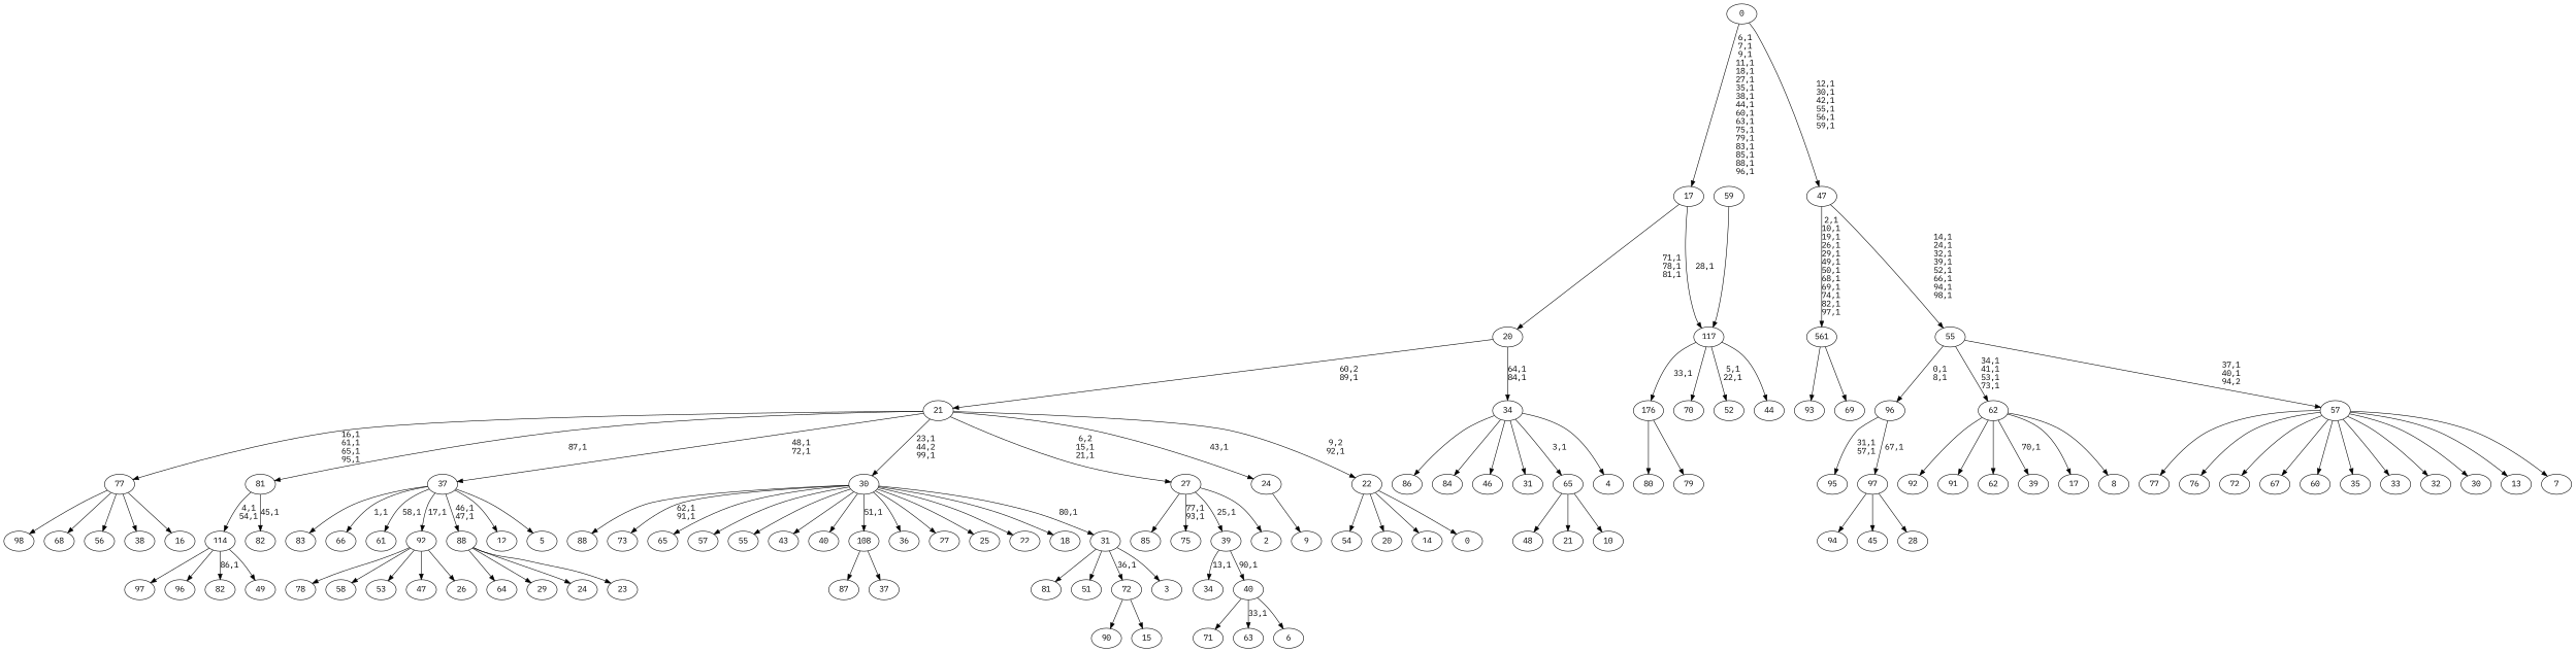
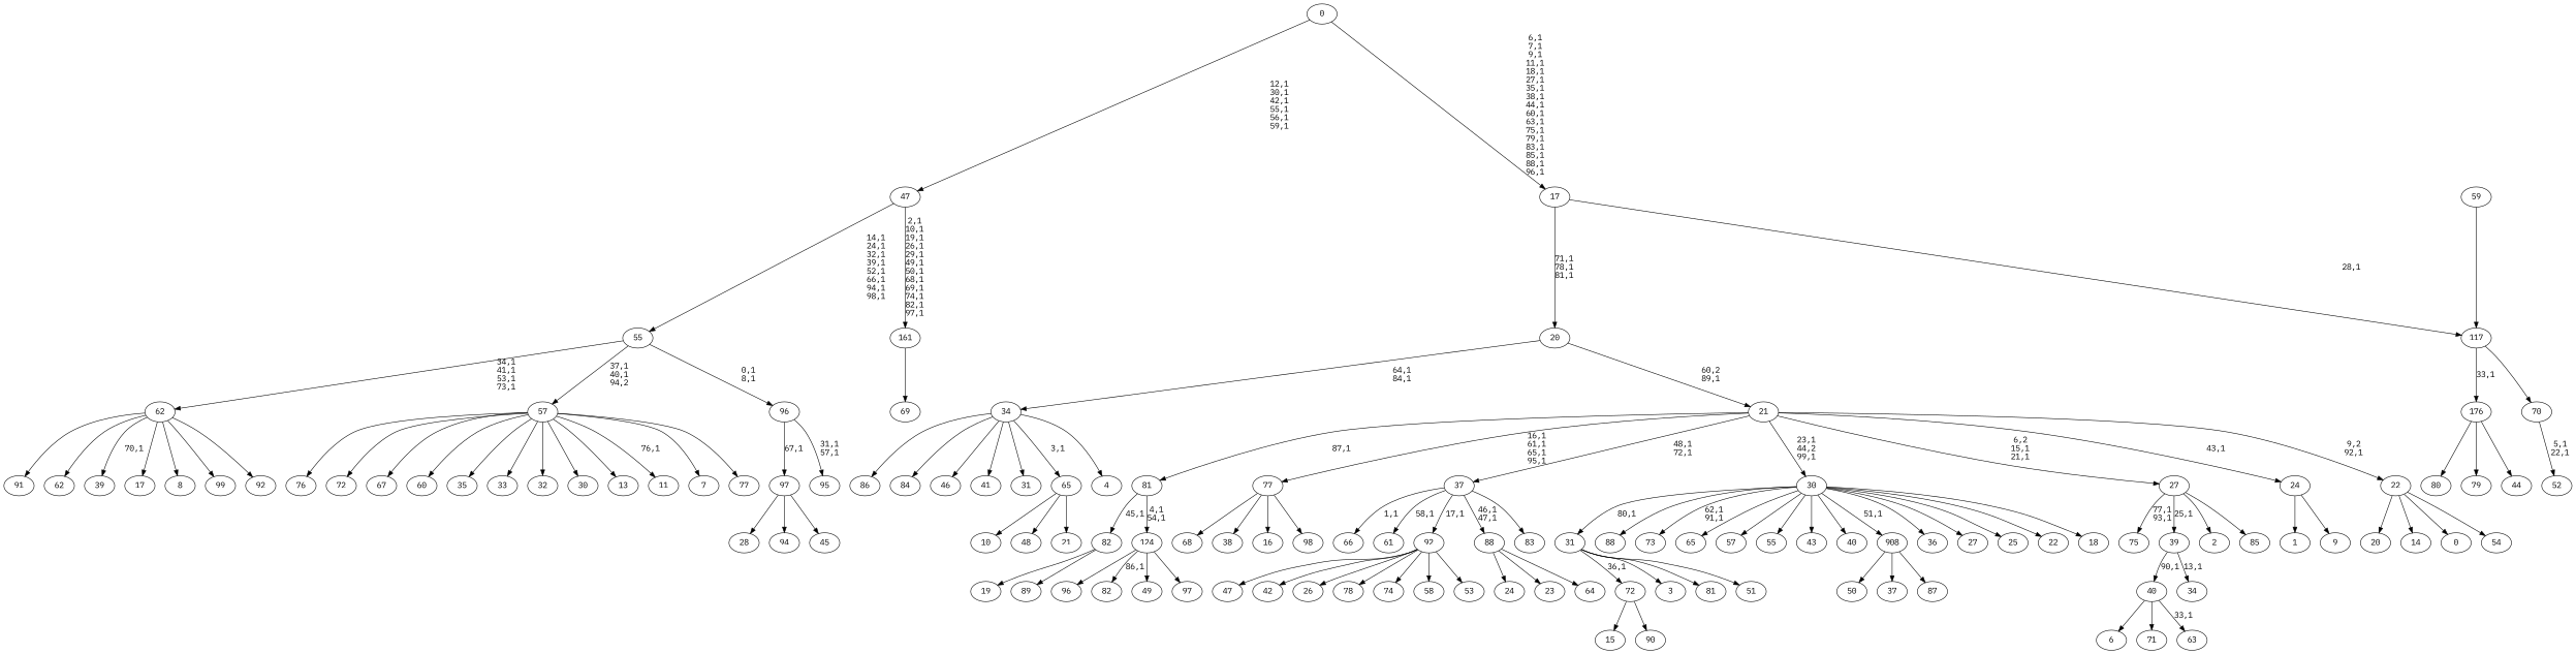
  digraph {
    fontname="IBM Plex Mono"
    node [fontname="IBM Plex Mono"]
    edge [fontname="IBM Plex Mono"]
+   n1 [label=99]
    n2 [label=98]
    n3 [label=97]
    n4 [label=96]
    n5 [label=95]
    n6 [label=94]
-   n7 [label=93]
    n8 [label=92]
    n9 [label=91]
    n10 [label=90]
+   n11 [label=89]
    n12 [label=88]
    n13 [label=87]
    n14 [label=86]
    n15 [label=85]
    n16 [label=84]
    n17 [label=83]
    n18 [label=82]
    n19 [label=81]
    n20 [label=80]
    n21 [label=79]
    176
    n23 [label=78]
    n24 [label=77]
    n25 [label=76]
    n26 [label=75]
+   n27 [label=74]
    n28 [label=73]
    n29 [label=72]
    n30 [label=71]
    n31 [label=70]
    n32 [label=69]
-   161 [label=561]
+   161
    n34 [label=68]
    n35 [label=67]
    n36 [label=66]
    n37 [label=65]
    n38 [label=64]
    n39 [label=63]
    n40 [label=62]
    n41 [label=61]
    n42 [label=60]
    n43 [label=59]
    117
    n45 [label=58]
    n46 [label=57]
-   n47 [label=56]
    n48 [label=55]
    n49 [label=54]
    n50 [label=53]
    n51 [label=52]
    n52 [label=51]
+   n53 [label=50]
    n54 [label=49]
-   124 [label=114]
+   124
    n56 [label=48]
    n57 [label=47]
    n58 [label=46]
    n59 [label=45]
    n60 [label=44]
    n61 [label=43]
+   n62 [label=42]
+   n63 [label=41]
    n64 [label=40]
    n65 [label=39]
    n66 [label=38]
    n67 [label=37]
-   108
+   108 [label=908]
    n69 [label=36]
    n70 [label=35]
    n71 [label=34]
    n72 [label=33]
    n73 [label=32]
    n74 [label=31]
    n75 [label=30]
-   n76 [label=29]
    n77 [label=28]
    97
    96
    n80 [label=27]
    n81 [label=26]
    92
    n83 [label=25]
    n84 [label=24]
    n85 [label=23]
    88
    n87 [label=22]
    n88 [label=21]
    n89 [label=20]
+   n90 [label=19]
    82
    81
    n93 [label=18]
    n94 [label=17]
    n95 [label=16]
    77
    n97 [label=15]
    72
    n99 [label=14]
    n100 [label=13]
-   n101 [label=12]
+   n102 [label=11]
    n103 [label=10]
    65
    n105 [label=9]
    n106 [label=8]
    62
    n108 [label=7]
    57
    55
    47
    n112 [label=6]
    40
    39
-   n115 [label=5]
    37
    n117 [label=4]
    34
    n119 [label=3]
    31
    30
    n122 [label=2]
    27
+   n124 [label=1]
    24
    n126 [label=0]
    22
    21
    20
    17
    0
    176 -> n20
    176 -> n21
-   161 -> n7
    161 -> n32
    n43 -> 117
    117 -> 176 [label="33,1"]
    117 -> n31
-   117 -> n51 [label="5,1\n22,1"]
-   117 -> n60
+   n31 -> n51 [label="5,1\n22,1"]
+   176 -> n60
    124 -> n3
    124 -> n4
    124 -> n18 [label="86,1"]
    124 -> n54
    108 -> n13
+   108 -> n53
    108 -> n67
    97 -> n6
    97 -> n59
    97 -> n77
    96 -> n5 [label="31,1\n57,1"]
    96 -> 97 [label="67,1"]
    92 -> n23
+   92 -> n27
    92 -> n45
    92 -> n50
    92 -> n57
+   92 -> n62
    92 -> n81
    88 -> n38
-   88 -> n76
    88 -> n84
    88 -> n85
+   82 -> n11
+   82 -> n90
    81 -> 124 [label="4,1\n54,1"]
    81 -> 82 [label="45,1"]
    77 -> n2
    77 -> n34
-   77 -> n47
    77 -> n66
    77 -> n95
    72 -> n10
    72 -> n97
    65 -> n56
    65 -> n88
    65 -> n103
+   62 -> n1
    62 -> n8
    62 -> n9
    62 -> n40
    62 -> n65 [label="70,1"]
    62 -> n94
    62 -> n106
    57 -> n24
    57 -> n25
    57 -> n29
    57 -> n35
    57 -> n42
    57 -> n70
    57 -> n72
    57 -> n73
    57 -> n75
    57 -> n100
+   57 -> n102 [label="76,1"]
    57 -> n108
    55 -> 96 [label="0,1\n8,1"]
    55 -> 62 [label="34,1\n41,1\n53,1\n73,1"]
    55 -> 57 [label="37,1\n40,1\n94,2"]
    47 -> 161 [label="2,1\n10,1\n19,1\n26,1\n29,1\n49,1\n50,1\n68,1\n69,1\n74,1\n82,1\n97,1"]
    47 -> 55 [label="14,1\n24,1\n32,1\n39,1\n52,1\n66,1\n94,1\n98,1"]
    40 -> n30
    40 -> n39 [label="33,1"]
    40 -> n112
    39 -> n71 [label="13,1"]
    39 -> 40 [label="90,1"]
    37 -> n17
    37 -> n36 [label="1,1"]
    37 -> n41 [label="58,1"]
    37 -> 92 [label="17,1"]
    37 -> 88 [label="46,1\n47,1"]
-   37 -> n101
-   37 -> n115
    34 -> n14
    34 -> n16
    34 -> n58
+   34 -> n63
    34 -> n74
    34 -> 65 [label="3,1"]
    34 -> n117
    31 -> n19
    31 -> n52
    31 -> 72 [label="36,1"]
    31 -> n119
    30 -> n12
    30 -> n28 [label="62,1\n91,1"]
    30 -> n37
    30 -> n46
    30 -> n48
    30 -> n61
    30 -> n64
    30 -> 108 [label="51,1"]
    30 -> n69
    30 -> n80
    30 -> n83
    30 -> n87
    30 -> n93
    30 -> 31 [label="80,1"]
    27 -> n15
    27 -> n26 [label="77,1\n93,1"]
    27 -> 39 [label="25,1"]
    27 -> n122
    24 -> n105
+   24 -> n124
    22 -> n49
    22 -> n89
    22 -> n99
    22 -> n126
    21 -> 81 [label="87,1"]
    21 -> 77 [label="16,1\n61,1\n65,1\n95,1"]
    21 -> 37 [label="48,1\n72,1"]
    21 -> 30 [label="23,1\n44,2\n99,1"]
    21 -> 27 [label="6,2\n15,1\n21,1"]
    21 -> 24 [label="43,1"]
    21 -> 22 [label="9,2\n92,1"]
    20 -> 34 [label="64,1\n84,1"]
    20 -> 21 [label="60,2\n89,1"]
    17 -> 117 [label="28,1"]
    17 -> 20 [label="71,1\n78,1\n81,1"]
    0 -> 47 [label="12,1\n30,1\n42,1\n55,1\n56,1\n59,1"]
    0 -> 17 [label="6,1\n7,1\n9,1\n11,1\n18,1\n27,1\n35,1\n38,1\n44,1\n60,1\n63,1\n75,1\n79,1\n83,1\n85,1\n88,1\n96,1"]
  }
